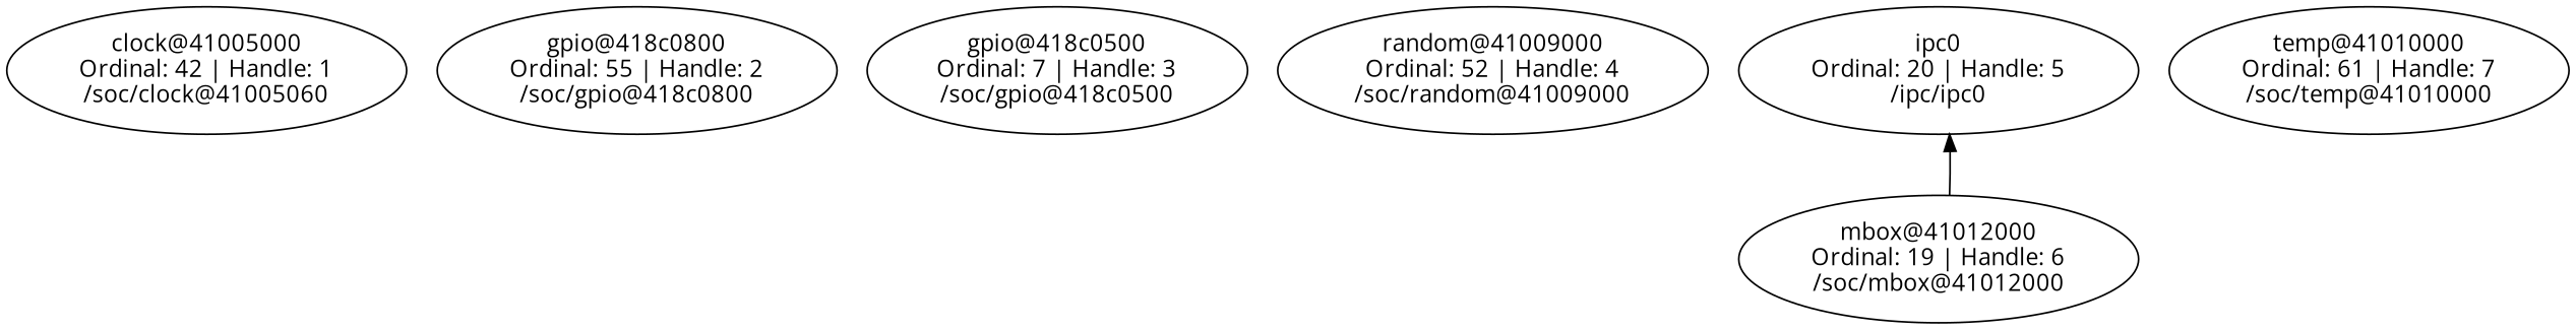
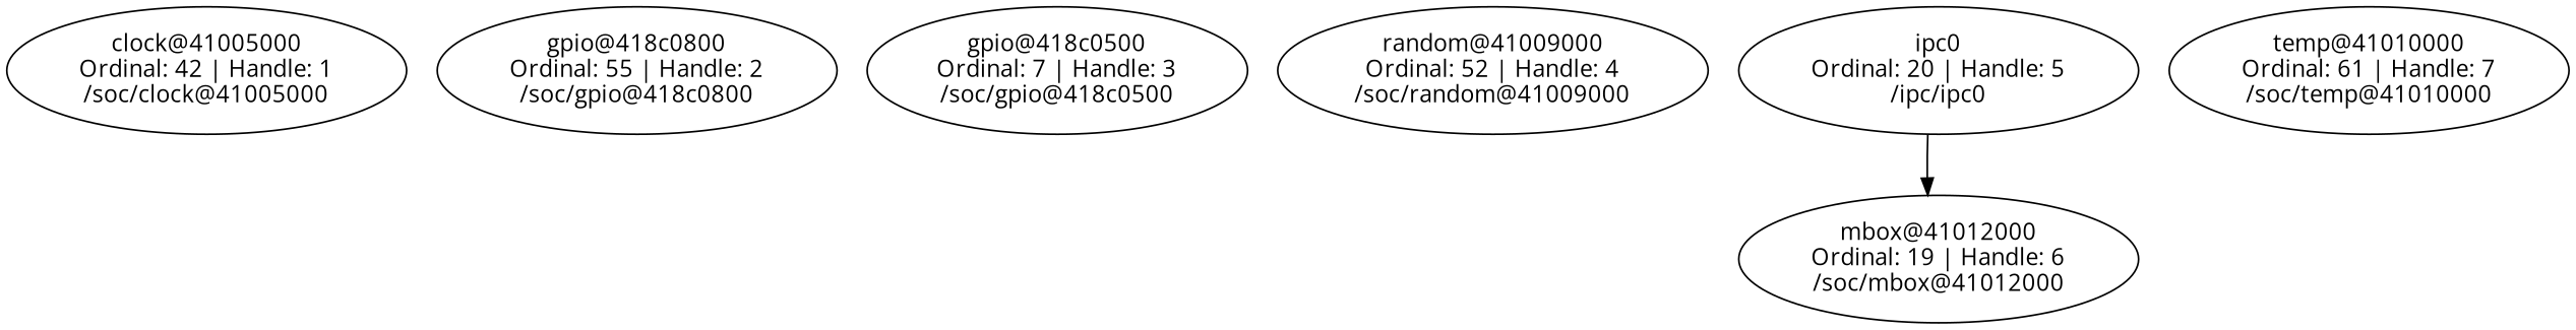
  digraph {
    fontname="Open Sans"
    node [fontname="Open Sans"]
-   n1 [label="clock@41005000\nOrdinal: 42 | Handle: 1\n/soc/clock@41005060"]
+   n1 [label="clock@41005000\nOrdinal: 42 | Handle: 1\n/soc/clock@41005000"]
    n2 [label="gpio@418c0800\nOrdinal: 55 | Handle: 2\n/soc/gpio@418c0800"]
    n3 [label="gpio@418c0500\nOrdinal: 7 | Handle: 3\n/soc/gpio@418c0500"]
    n4 [label="random@41009000\nOrdinal: 52 | Handle: 4\n/soc/random@41009000"]
    n5 [label="ipc0\nOrdinal: 20 | Handle: 5\n/ipc/ipc0"]
    n6 [label="mbox@41012000\nOrdinal: 19 | Handle: 6\n/soc/mbox@41012000"]
    n7 [label="temp@41010000\nOrdinal: 61 | Handle: 7\n/soc/temp@41010000"]
-   n6 -> n5 [fontname="Open Sans"]
+   n5 -> n6 [fontname="Open Sans"]
  }
